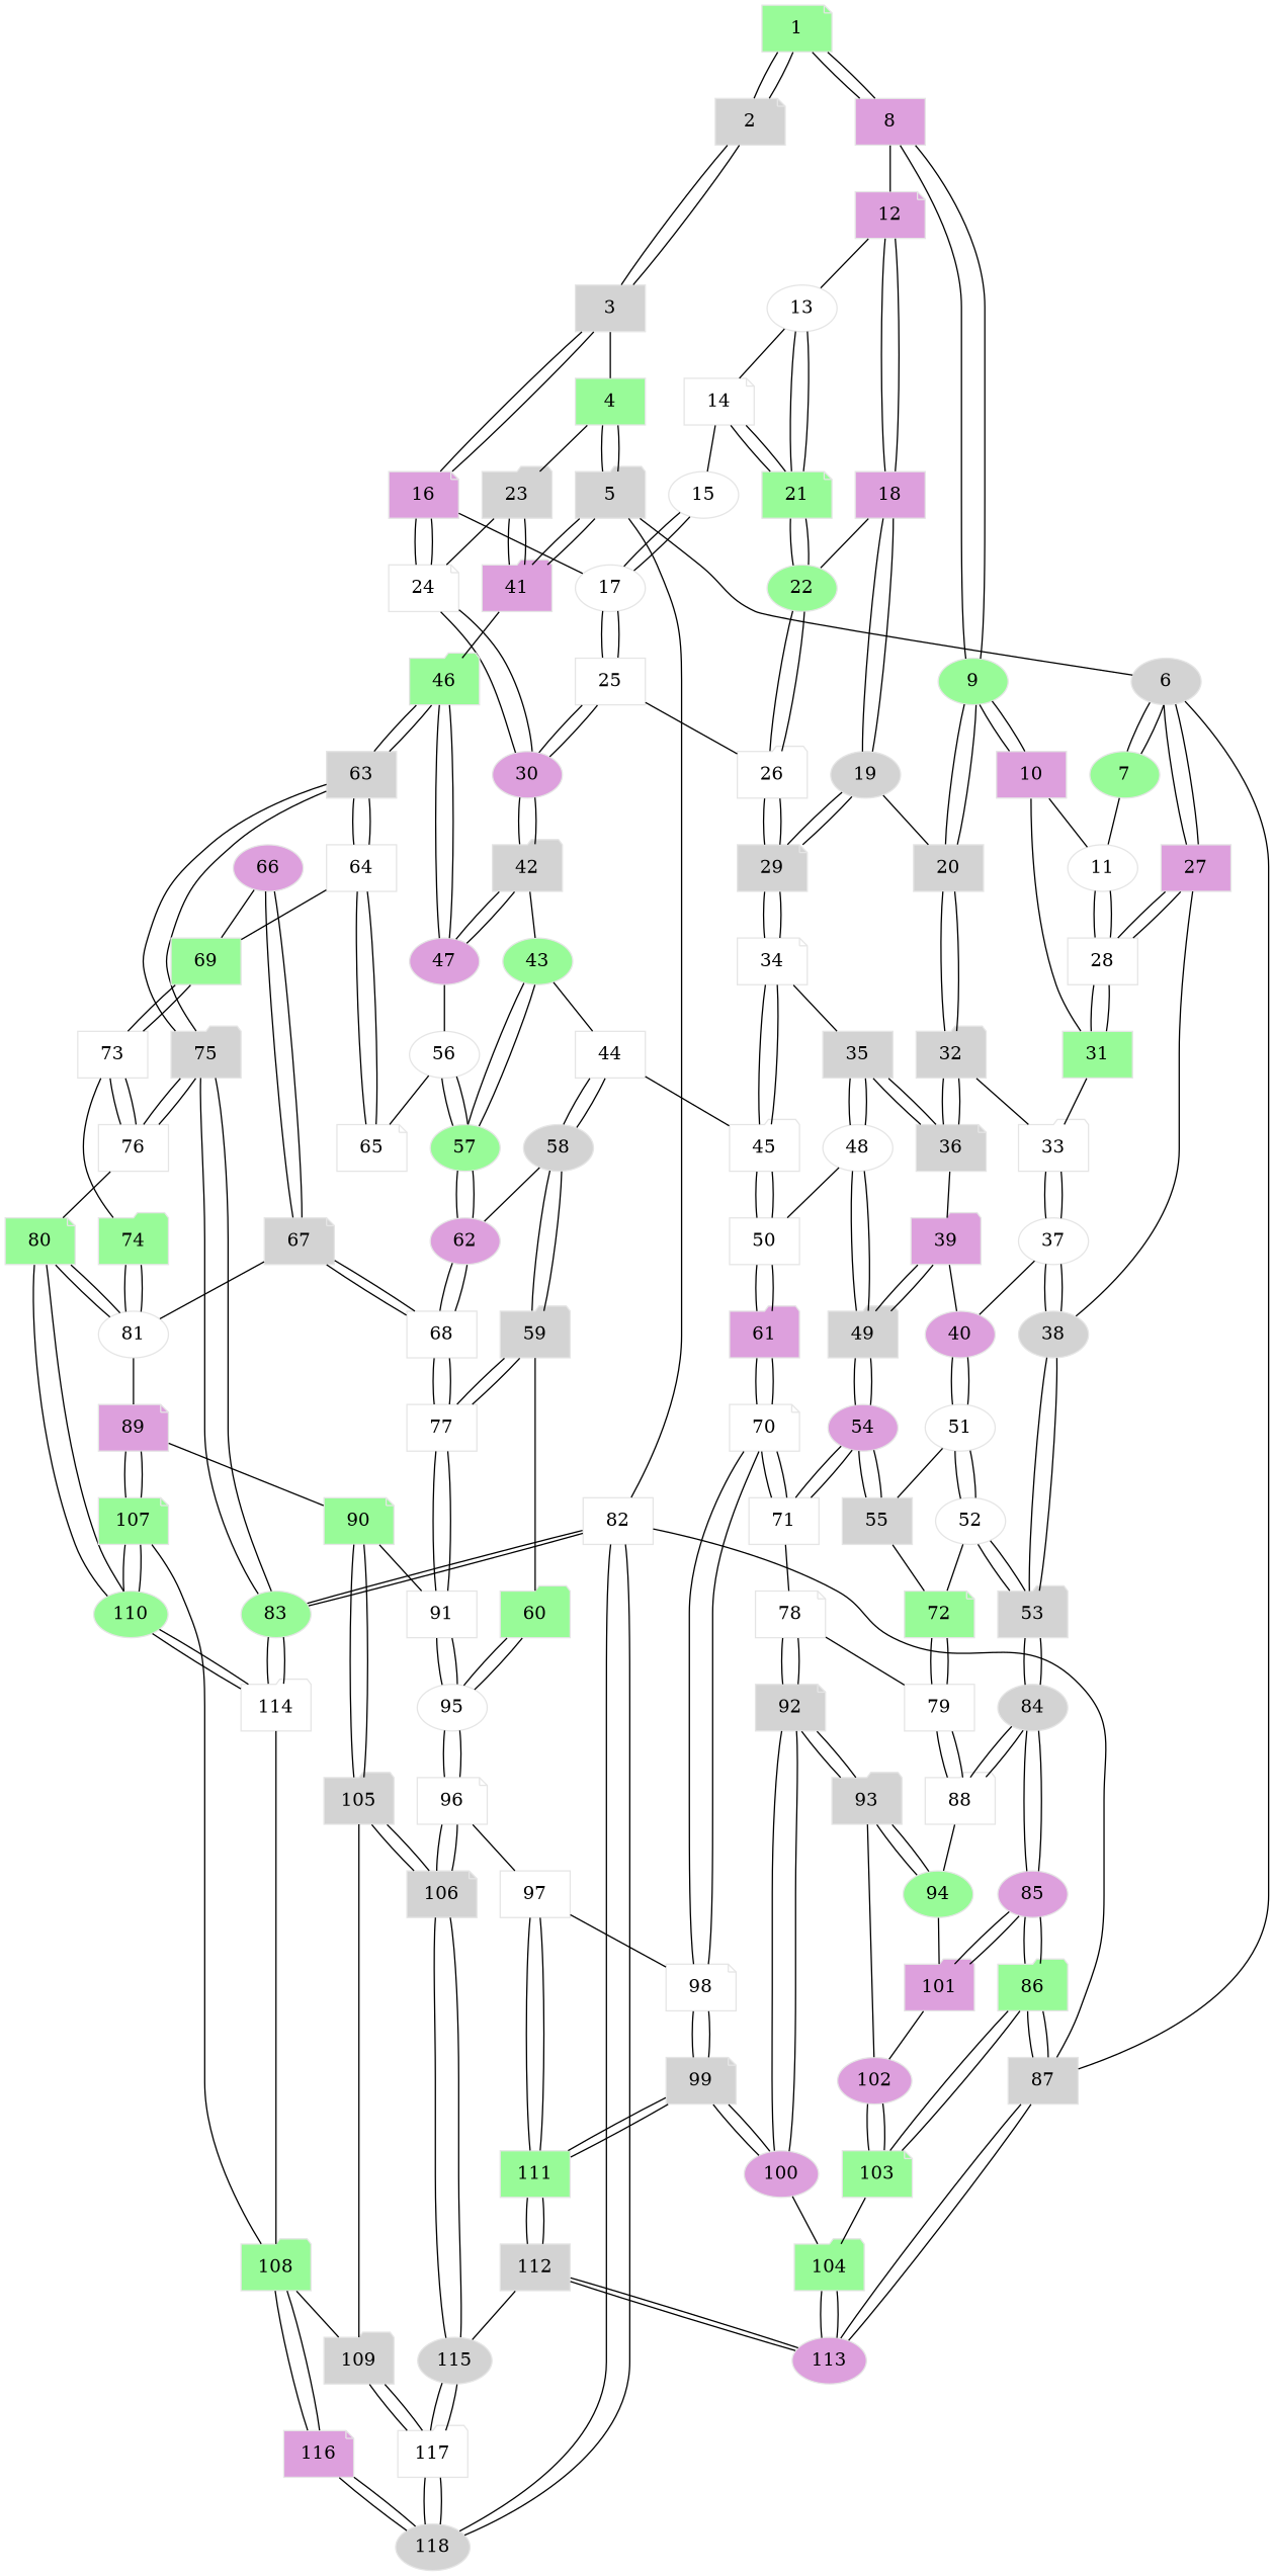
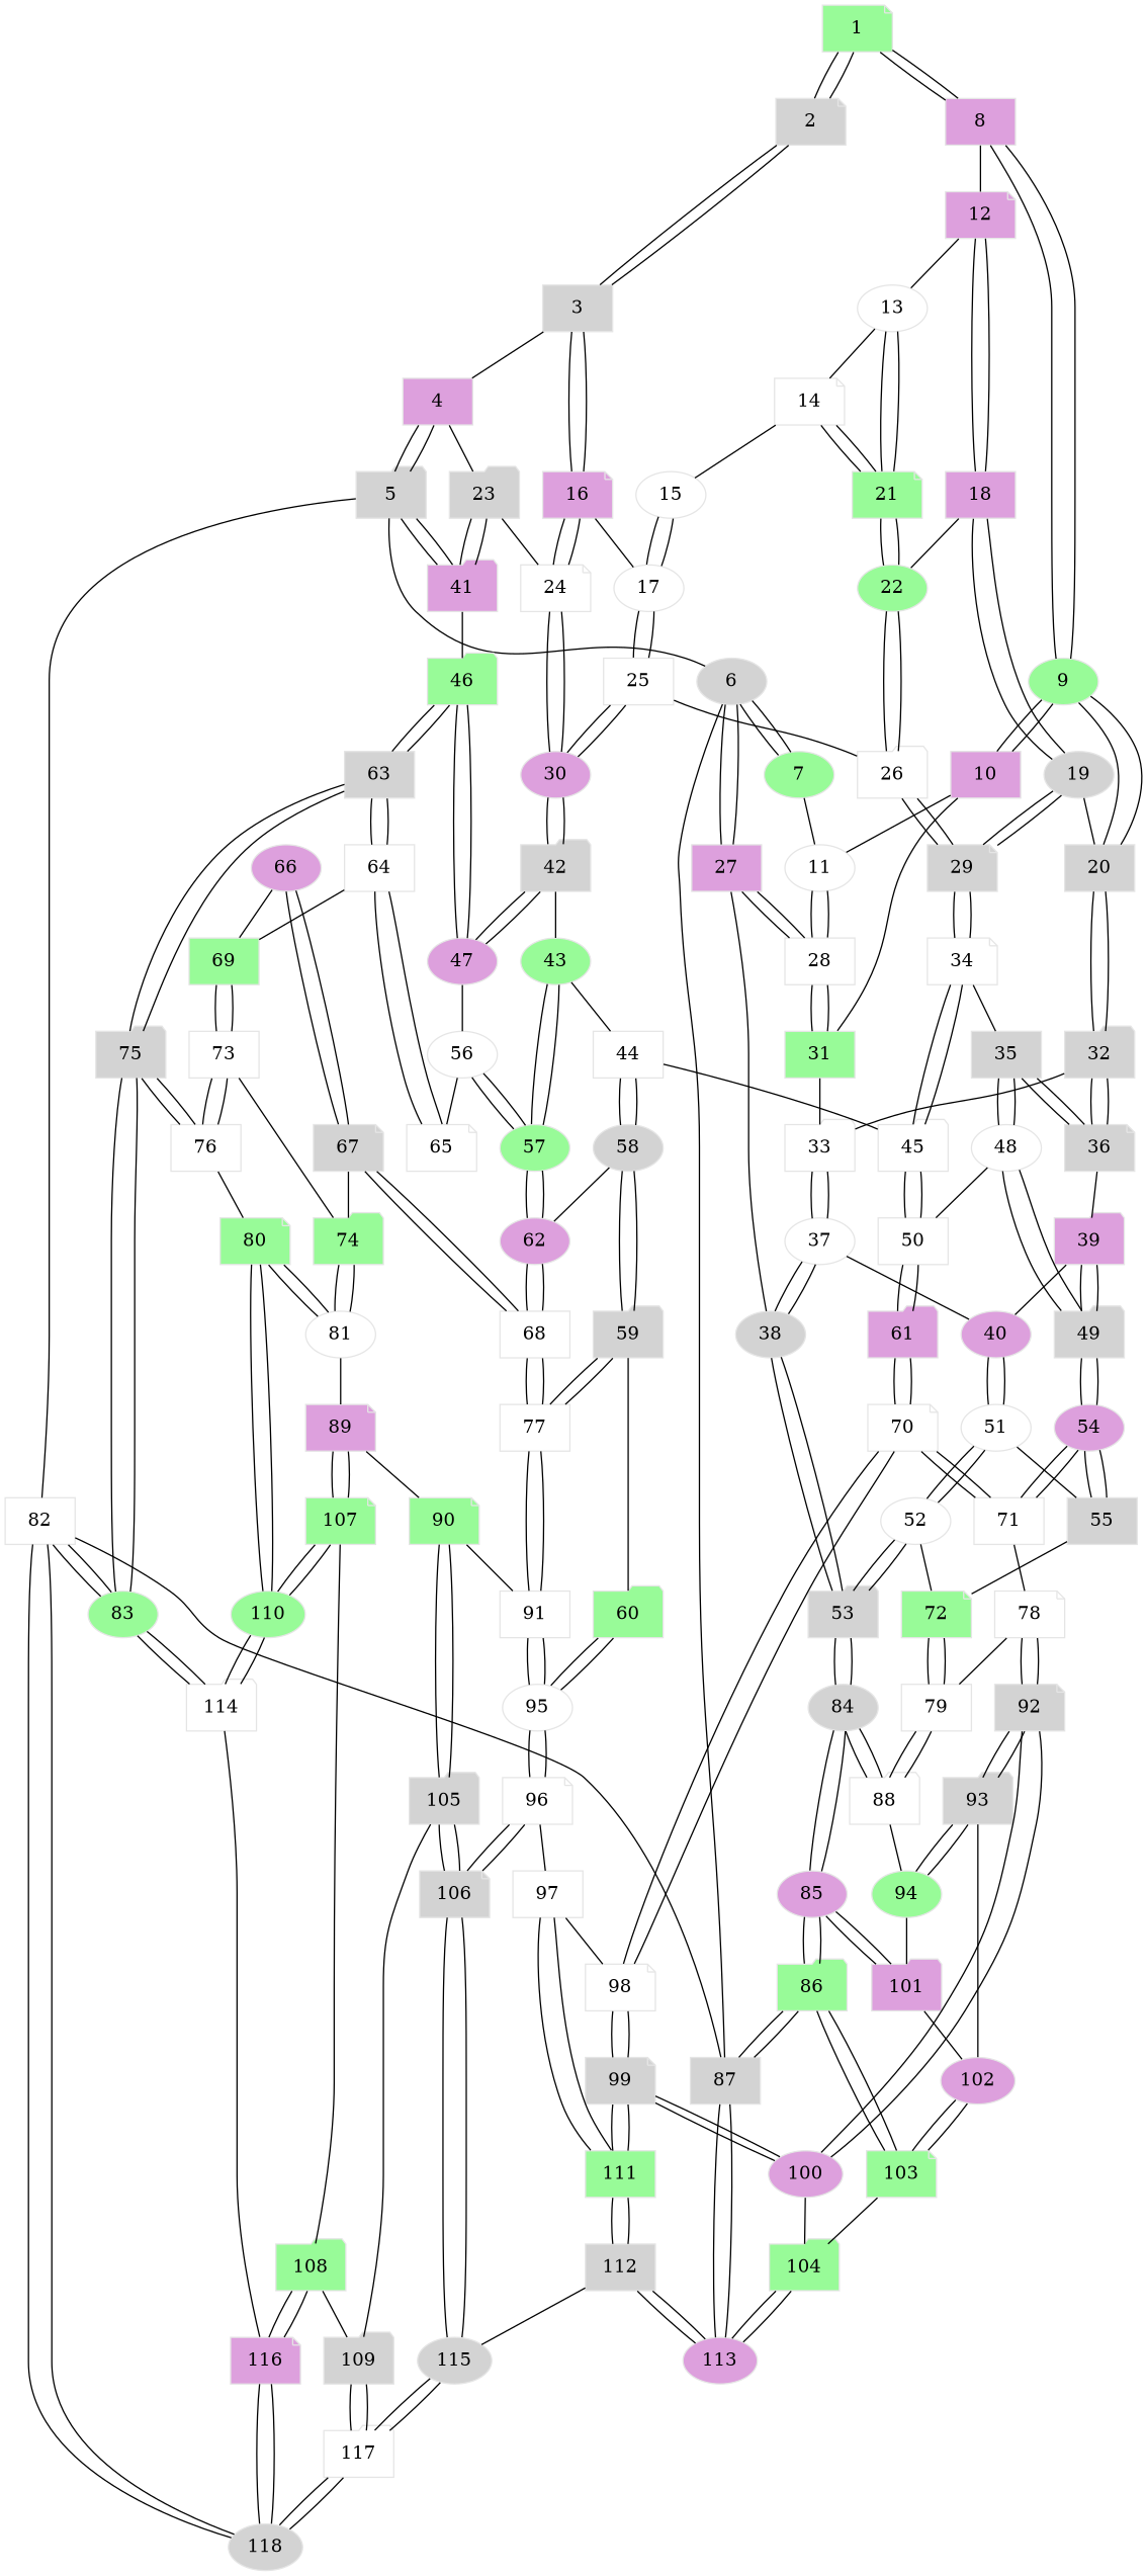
  graph {
    node [color=gray90 fillcolor=white shape=ellipse style=filled]
    1 [fillcolor=palegreen shape=note]
    2 [fillcolor=lightgrey shape=note]
    8 [fillcolor=plum shape=box]
    3 [fillcolor=lightgrey shape=box]
    9 [fillcolor=palegreen]
    12 [fillcolor=plum shape=note]
-   4 [fillcolor=palegreen shape=box]
+   4 [fillcolor=plum shape=box]
    16 [fillcolor=plum shape=note]
    5 [fillcolor=lightgrey shape=folder]
    23 [fillcolor=lightgrey shape=folder]
    17
    24 [shape=note]
    6 [fillcolor=lightgrey]
    41 [fillcolor=plum shape=folder]
    82 [shape=box]
    7 [fillcolor=palegreen]
    27 [fillcolor=plum shape=box]
    87 [fillcolor=lightgrey shape=box]
    46 [fillcolor=palegreen shape=folder]
    83 [fillcolor=palegreen]
    118 [fillcolor=lightgrey]
    11
    28 [shape=box]
    38 [fillcolor=lightgrey]
    113 [fillcolor=plum]
    10 [fillcolor=plum shape=box]
    20 [fillcolor=lightgrey shape=box]
    13
    18 [fillcolor=plum shape=box]
    31 [fillcolor=palegreen shape=box]
    32 [fillcolor=lightgrey shape=folder]
    33 [shape=folder]
    14 [shape=note]
    21 [fillcolor=palegreen shape=note]
    19 [fillcolor=lightgrey]
    22 [fillcolor=palegreen]
    15
    25 [shape=box]
    30 [fillcolor=plum]
    26 [shape=folder]
    29 [fillcolor=lightgrey shape=note]
    34 [shape=note]
    36 [fillcolor=lightgrey shape=note]
    42 [fillcolor=lightgrey shape=folder]
    53 [fillcolor=lightgrey shape=folder]
    35 [fillcolor=lightgrey shape=box]
    45 [shape=folder]
    43 [fillcolor=palegreen]
    47 [fillcolor=plum]
    37
    39 [fillcolor=plum shape=folder]
    40 [fillcolor=plum]
    48
    50 [shape=box]
    49 [fillcolor=lightgrey shape=folder]
    51
    84 [fillcolor=lightgrey]
    54 [fillcolor=plum]
    52
    55 [fillcolor=lightgrey shape=box]
    63 [fillcolor=lightgrey shape=box]
    44 [shape=box]
    57 [fillcolor=palegreen]
    56
    58 [fillcolor=lightgrey]
    62 [fillcolor=plum]
    59 [fillcolor=lightgrey shape=folder]
    61 [fillcolor=plum shape=folder]
    64 [shape=box]
    75 [fillcolor=lightgrey shape=folder]
    65 [shape=note]
    71 [shape=box]
    70 [shape=note]
    72 [fillcolor=palegreen shape=note]
    79 [shape=box]
    88 [shape=folder]
    85 [fillcolor=plum]
    78 [shape=note]
    68 [shape=box]
    60 [fillcolor=palegreen shape=folder]
    77 [shape=box]
    95
    91 [shape=box]
    96 [shape=note]
    98 [shape=note]
    69 [fillcolor=palegreen shape=box]
    76 [shape=box]
    73 [shape=box]
    66 [fillcolor=plum]
    67 [fillcolor=lightgrey shape=note]
    74 [fillcolor=palegreen shape=folder]
    81
    99 [fillcolor=lightgrey shape=note]
    92 [fillcolor=lightgrey shape=note]
    80 [fillcolor=palegreen shape=note]
    89 [fillcolor=plum shape=note]
    114 [shape=folder]
    110 [fillcolor=palegreen]
    93 [fillcolor=lightgrey shape=folder]
    100 [fillcolor=plum]
    94 [fillcolor=palegreen]
    90 [fillcolor=palegreen shape=note]
    107 [fillcolor=palegreen shape=note]
    116 [fillcolor=plum shape=note]
    86 [fillcolor=palegreen shape=folder]
    101 [fillcolor=plum shape=folder]
    103 [fillcolor=palegreen shape=note]
    102 [fillcolor=plum]
    104 [fillcolor=palegreen shape=folder]
    105 [fillcolor=lightgrey shape=folder]
    108 [fillcolor=palegreen shape=folder]
    106 [fillcolor=lightgrey shape=note]
    109 [fillcolor=lightgrey shape=folder]
    97 [shape=box]
    111 [fillcolor=palegreen shape=box]
    115 [fillcolor=lightgrey]
    112 [fillcolor=lightgrey shape=box]
    117 [shape=folder]
    1 -- 2
    1 -- 2
    1 -- 8
    1 -- 8
    2 -- 3
    2 -- 3
    8 -- 9
    8 -- 9
    8 -- 12
    3 -- 4
    3 -- 16
    3 -- 16
    9 -- 10
    9 -- 10
    9 -- 20
    9 -- 20
    12 -- 13
    12 -- 18
    12 -- 18
    4 -- 5
    4 -- 5
    4 -- 23
    16 -- 17
    16 -- 24
    16 -- 24
    5 -- 6
    5 -- 41
    5 -- 41
    5 -- 82
    23 -- 24
    23 -- 41
    23 -- 41
    17 -- 25
    17 -- 25
    24 -- 30
    24 -- 30
    6 -- 7
    6 -- 7
    6 -- 27
    6 -- 27
    6 -- 87
    41 -- 46
    82 -- 87
    82 -- 83
    82 -- 83
    82 -- 118
    82 -- 118
    7 -- 11
    27 -- 28
    27 -- 28
    27 -- 38
    87 -- 113
    87 -- 113
    46 -- 47
    46 -- 47
    46 -- 63
    46 -- 63
    83 -- 114
    83 -- 114
    11 -- 28
    11 -- 28
    28 -- 31
    28 -- 31
    38 -- 53
    38 -- 53
    10 -- 11
    10 -- 31
    20 -- 32
    20 -- 32
    13 -- 14
    13 -- 21
    13 -- 21
    18 -- 19
    18 -- 19
    18 -- 22
    31 -- 33
    32 -- 33
    32 -- 36
    32 -- 36
    33 -- 37
    33 -- 37
    14 -- 21
    14 -- 21
    14 -- 15
    21 -- 22
    21 -- 22
    19 -- 20
    19 -- 29
    19 -- 29
    22 -- 26
    22 -- 26
    15 -- 17
    15 -- 17
    25 -- 30
    25 -- 30
    25 -- 26
    30 -- 42
    30 -- 42
    26 -- 29
    26 -- 29
    29 -- 34
    29 -- 34
    34 -- 35
    34 -- 45
    34 -- 45
    36 -- 39
    42 -- 43
    42 -- 47
    42 -- 47
    53 -- 84
    53 -- 84
    35 -- 36
    35 -- 36
    35 -- 48
    35 -- 48
    45 -- 50
    45 -- 50
    43 -- 44
    43 -- 57
    43 -- 57
    47 -- 56
    37 -- 38
    37 -- 38
    37 -- 40
    39 -- 40
    39 -- 49
    39 -- 49
    40 -- 51
    40 -- 51
    48 -- 50
    48 -- 49
    48 -- 49
    50 -- 61
    50 -- 61
    49 -- 54
    49 -- 54
    51 -- 52
    51 -- 52
    51 -- 55
    84 -- 88
    84 -- 88
    84 -- 85
    84 -- 85
    54 -- 55
    54 -- 55
    54 -- 71
    54 -- 71
    52 -- 53
    52 -- 53
    52 -- 72
    55 -- 72
    63 -- 64
    63 -- 64
    63 -- 75
    63 -- 75
    44 -- 45
    44 -- 58
    44 -- 58
    57 -- 62
    57 -- 62
    56 -- 57
    56 -- 57
    56 -- 65
    58 -- 62
    58 -- 59
    58 -- 59
    62 -- 68
    62 -- 68
    59 -- 60
    59 -- 77
    59 -- 77
    61 -- 70
    61 -- 70
    64 -- 65
    64 -- 65
    64 -- 69
    75 -- 83
    75 -- 83
    75 -- 76
    75 -- 76
    71 -- 78
    70 -- 71
    70 -- 71
    70 -- 98
    70 -- 98
    72 -- 79
    72 -- 79
    79 -- 88
    79 -- 88
    88 -- 94
    85 -- 86
    85 -- 86
    85 -- 101
    85 -- 101
    78 -- 79
    78 -- 92
    78 -- 92
    68 -- 77
    68 -- 77
    60 -- 95
    60 -- 95
    77 -- 91
    77 -- 91
    95 -- 96
    95 -- 96
    91 -- 95
    91 -- 95
    96 -- 106
    96 -- 106
    96 -- 97
    98 -- 99
    98 -- 99
    69 -- 73
    69 -- 73
    76 -- 80
    73 -- 76
    73 -- 76
    73 -- 74
    66 -- 69
    66 -- 67
    66 -- 67
    67 -- 68
    67 -- 68
-   67 -- 81
+   67 -- 74
    74 -- 81
    74 -- 81
    81 -- 89
    99 -- 100
    99 -- 100
    99 -- 111
    99 -- 111
    92 -- 93
    92 -- 93
    92 -- 100
    92 -- 100
    80 -- 81
    80 -- 81
    80 -- 110
    80 -- 110
    89 -- 90
    89 -- 107
    89 -- 107
-   114 -- 108
+   114 -- 116
    110 -- 114
    110 -- 114
    93 -- 94
    93 -- 94
    93 -- 102
    100 -- 104
    94 -- 101
    90 -- 91
    90 -- 105
    90 -- 105
    107 -- 110
    107 -- 110
    107 -- 108
    116 -- 118
    116 -- 118
    86 -- 87
    86 -- 87
    86 -- 103
    86 -- 103
    101 -- 102
    103 -- 104
    102 -- 103
    102 -- 103
    104 -- 113
    104 -- 113
    105 -- 106
    105 -- 106
    105 -- 109
    108 -- 116
    108 -- 116
    108 -- 109
    106 -- 115
    106 -- 115
    109 -- 117
    109 -- 117
    97 -- 98
    97 -- 111
    97 -- 111
    111 -- 112
    111 -- 112
    115 -- 117
    115 -- 117
    112 -- 113
    112 -- 113
    112 -- 115
    117 -- 118
    117 -- 118
  }
